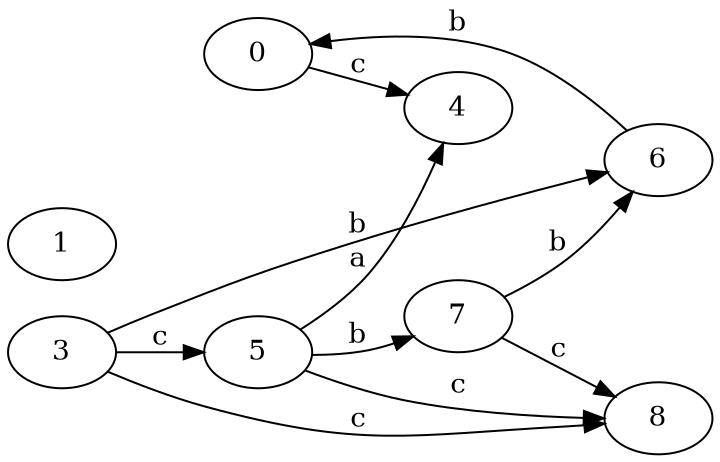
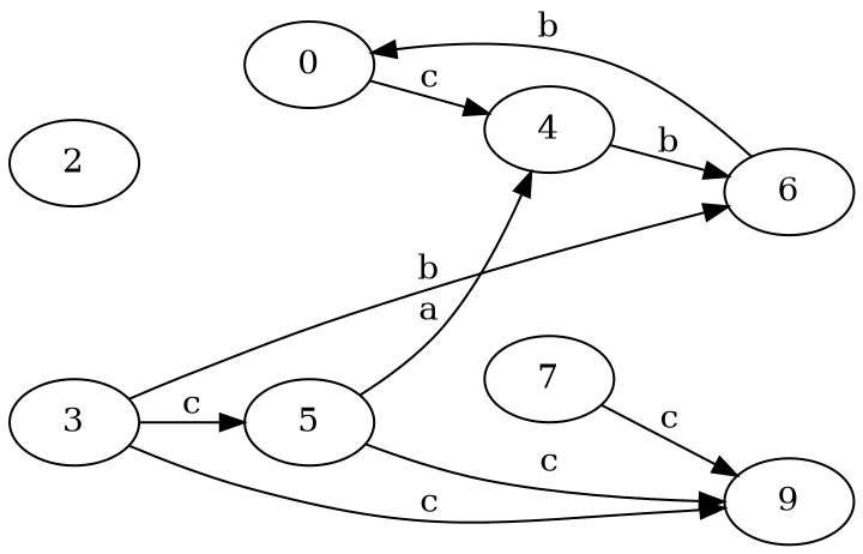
  strict digraph {
    rankdir=LR
    0
    4
    6
-   1
    5
    7
-   8
+   8 [label=9]
+   2
    3
    0 -> 4 [label=c]
-   7 -> 6 [label=b]
+   4 -> 6 [label=b]
    6 -> 0 [label=b]
    5 -> 4 [label=a]
-   5 -> 7 [label=b]
    5 -> 8 [label=c]
    7 -> 8 [label=c]
    3 -> 6 [label=b]
    3 -> 5 [label=c]
    3 -> 8 [label=c]
  }
